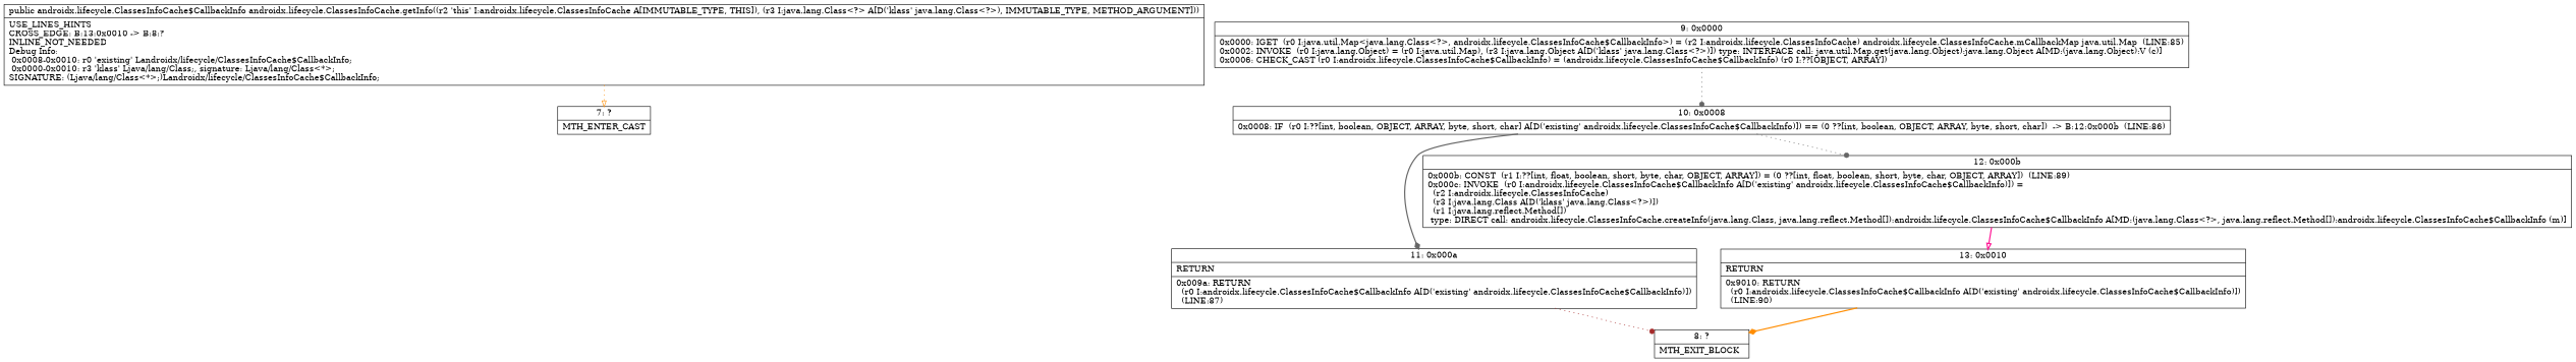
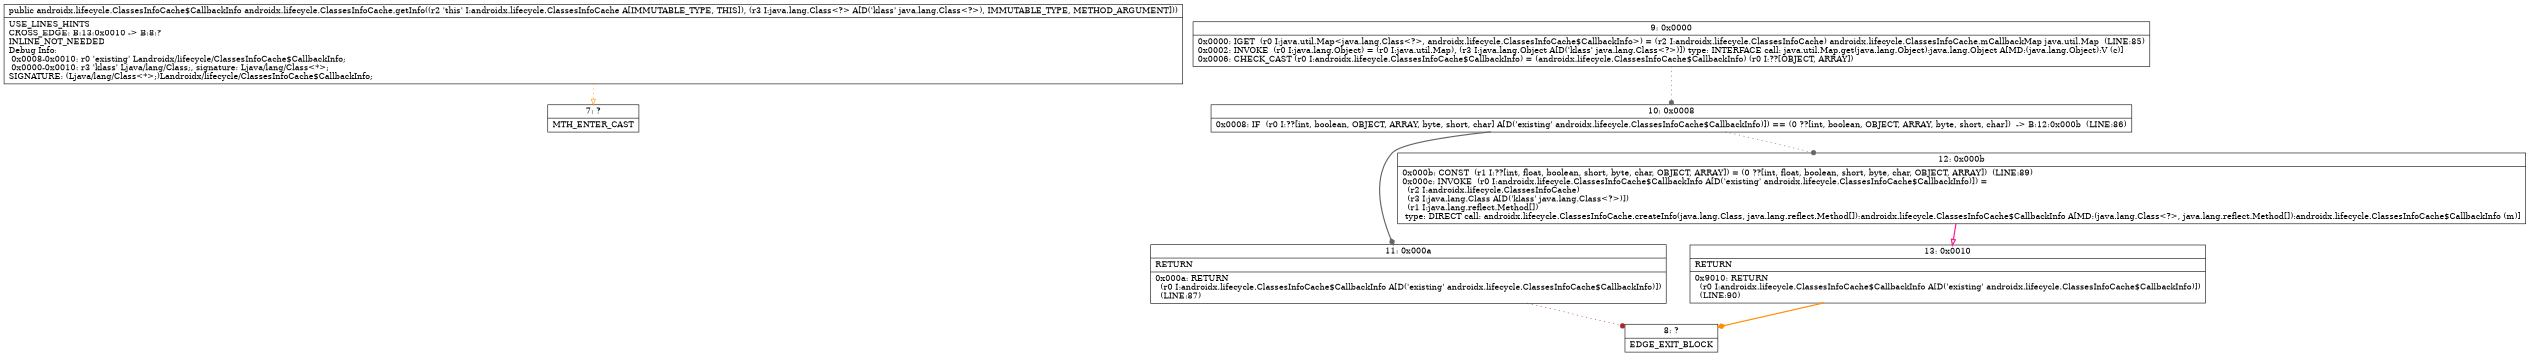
  digraph {
    node [shape=record]
    edge [arrowhead=dot color=gray40 style=dotted]
    n1 [label="{7\:\ ?|MTH_ENTER_CAST\l}"]
    n2 [label="{9\:\ 0x0000|0x0000: IGET  (r0 I:java.util.Map\<java.lang.Class\<?\>, androidx.lifecycle.ClassesInfoCache$CallbackInfo\>) = (r2 I:androidx.lifecycle.ClassesInfoCache) androidx.lifecycle.ClassesInfoCache.mCallbackMap java.util.Map  (LINE:85)\l0x0002: INVOKE  (r0 I:java.lang.Object) = (r0 I:java.util.Map), (r3 I:java.lang.Object A[D('klass' java.lang.Class\<?\>)]) type: INTERFACE call: java.util.Map.get(java.lang.Object):java.lang.Object A[MD:(java.lang.Object):V (c)]\l0x0006: CHECK_CAST (r0 I:androidx.lifecycle.ClassesInfoCache$CallbackInfo) = (androidx.lifecycle.ClassesInfoCache$CallbackInfo) (r0 I:??[OBJECT, ARRAY]) \l}"]
    n3 [label="{10\:\ 0x0008|0x0008: IF  (r0 I:??[int, boolean, OBJECT, ARRAY, byte, short, char] A[D('existing' androidx.lifecycle.ClassesInfoCache$CallbackInfo)]) == (0 ??[int, boolean, OBJECT, ARRAY, byte, short, char])  \-\> B:12:0x000b  (LINE:86)\l}"]
-   n4 [label="{11\:\ 0x000a|RETURN\l|0x009a: RETURN  \l  (r0 I:androidx.lifecycle.ClassesInfoCache$CallbackInfo A[D('existing' androidx.lifecycle.ClassesInfoCache$CallbackInfo)])\l  (LINE:87)\l}"]
+   n4 [label="{11\:\ 0x000a|RETURN\l|0x000a: RETURN  \l  (r0 I:androidx.lifecycle.ClassesInfoCache$CallbackInfo A[D('existing' androidx.lifecycle.ClassesInfoCache$CallbackInfo)])\l  (LINE:87)\l}"]
    n5 [label="{12\:\ 0x000b|0x000b: CONST  (r1 I:??[int, float, boolean, short, byte, char, OBJECT, ARRAY]) = (0 ??[int, float, boolean, short, byte, char, OBJECT, ARRAY])  (LINE:89)\l0x000c: INVOKE  (r0 I:androidx.lifecycle.ClassesInfoCache$CallbackInfo A[D('existing' androidx.lifecycle.ClassesInfoCache$CallbackInfo)]) = \l  (r2 I:androidx.lifecycle.ClassesInfoCache)\l  (r3 I:java.lang.Class A[D('klass' java.lang.Class\<?\>)])\l  (r1 I:java.lang.reflect.Method[])\l type: DIRECT call: androidx.lifecycle.ClassesInfoCache.createInfo(java.lang.Class, java.lang.reflect.Method[]):androidx.lifecycle.ClassesInfoCache$CallbackInfo A[MD:(java.lang.Class\<?\>, java.lang.reflect.Method[]):androidx.lifecycle.ClassesInfoCache$CallbackInfo (m)]\l}"]
-   n6 [label="{8\:\ ?|MTH_EXIT_BLOCK\l}"]
+   n6 [label="{8\:\ ?|EDGE_EXIT_BLOCK\l}"]
    n7 [label="{13\:\ 0x0010|RETURN\l|0x9010: RETURN  \l  (r0 I:androidx.lifecycle.ClassesInfoCache$CallbackInfo A[D('existing' androidx.lifecycle.ClassesInfoCache$CallbackInfo)])\l  (LINE:90)\l}"]
    n8 [label="{public androidx.lifecycle.ClassesInfoCache$CallbackInfo androidx.lifecycle.ClassesInfoCache.getInfo((r2 'this' I:androidx.lifecycle.ClassesInfoCache A[IMMUTABLE_TYPE, THIS]), (r3 I:java.lang.Class\<?\> A[D('klass' java.lang.Class\<?\>), IMMUTABLE_TYPE, METHOD_ARGUMENT]))  | USE_LINES_HINTS\lCROSS_EDGE: B:13:0x0010 \-\> B:8:?\lINLINE_NOT_NEEDED\lDebug Info:\l  0x0008\-0x0010: r0 'existing' Landroidx\/lifecycle\/ClassesInfoCache$CallbackInfo;\l  0x0000\-0x0010: r3 'klass' Ljava\/lang\/Class;, signature: Ljava\/lang\/Class\<*\>;\lSIGNATURE: (Ljava\/lang\/Class\<*\>;)Landroidx\/lifecycle\/ClassesInfoCache$CallbackInfo;\l}"]
    n2 -> n3
    n3 -> n4 [arrowhead=diamond style=bold]
    n3 -> n5
    n4 -> n6 [color=brown]
    n5 -> n7 [arrowhead=onormal color=deeppink style=bold]
    n7 -> n6 [arrowhead=diamond color=darkorange style=bold]
    n8 -> n1 [arrowhead=onormal color=darkorange]
  }
